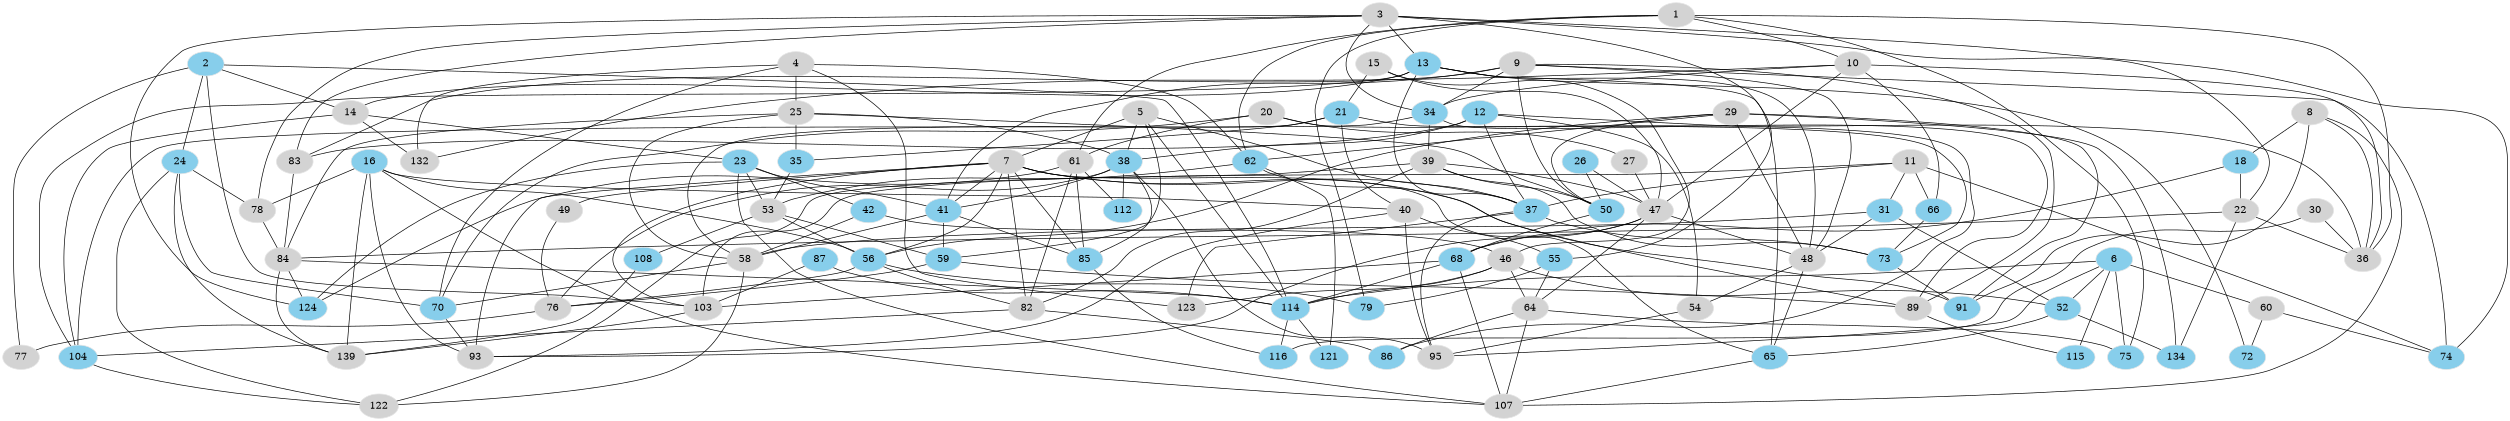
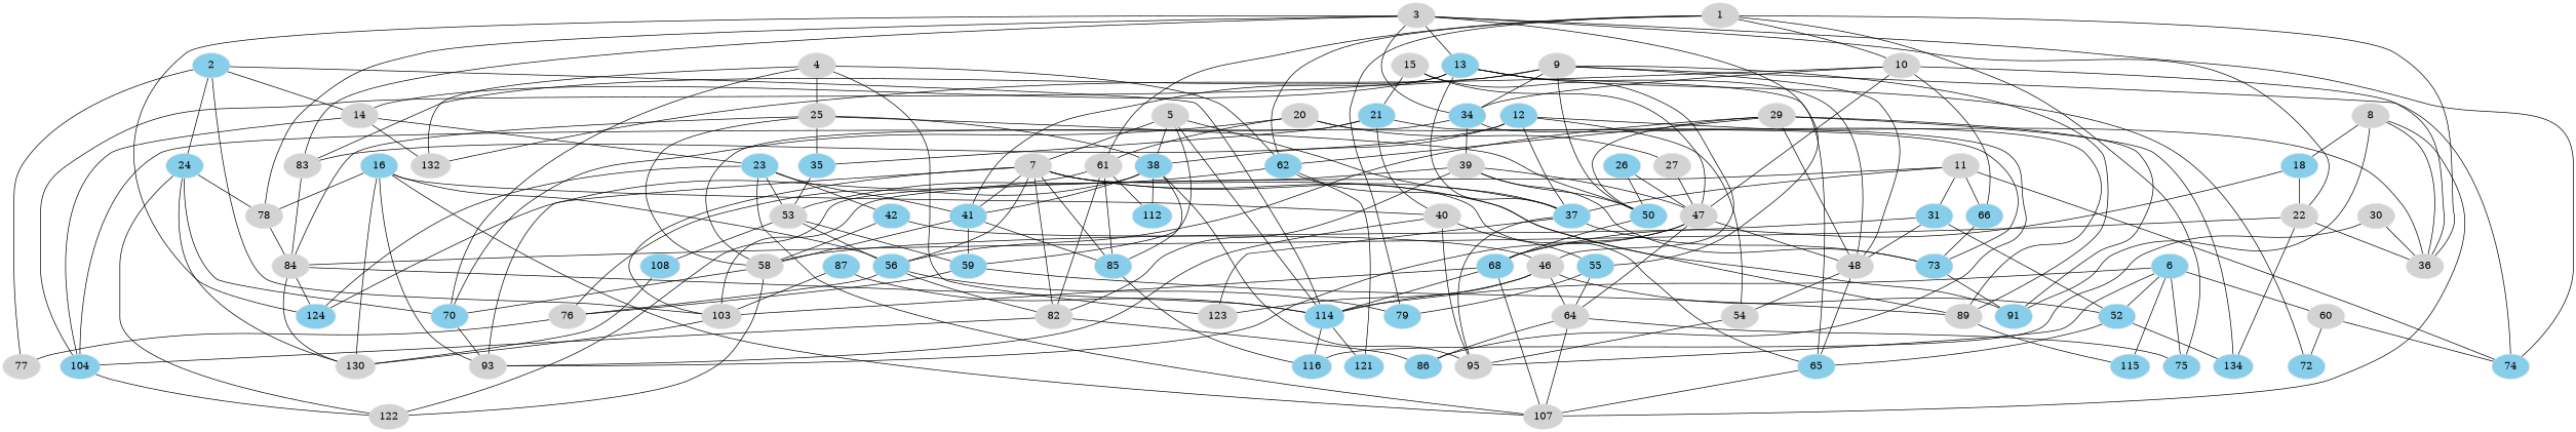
  graph {
    node [color=gray90 fillcolor=lightgrey style=filled]
    1 [super="+43"]
    10 [super="+102"]
    n3 [fillcolor=skyblue label=62 super="+80"]
    36
    61 [super="+90"]
    75 [fillcolor=skyblue]
    79 [fillcolor=skyblue]
    34 [fillcolor=skyblue super="+92"]
    132
    47 [super="+69"]
    66 [fillcolor=skyblue]
    89
    53 [super="+57"]
    121 [fillcolor=skyblue]
    124 [fillcolor=skyblue]
    82 [super="+85"]
    n17 [fillcolor=skyblue label=85]
    112 [fillcolor=skyblue]
    2 [fillcolor=skyblue]
    14
    24 [fillcolor=skyblue super="+101"]
    77
    103 [super="+127"]
    114 [fillcolor=skyblue super="+128"]
    104 [fillcolor=skyblue]
    23 [fillcolor=skyblue]
    78
    70 [fillcolor=skyblue]
-   130 [label=139]
+   130
    122
    116 [fillcolor=skyblue]
    3 [super="+62"]
    13 [fillcolor=skyblue super="+28"]
    22
    55 [fillcolor=skyblue]
    74 [fillcolor=skyblue]
    83 [super="+129"]
    37 [fillcolor=skyblue super="+63"]
    65 [fillcolor=skyblue super="+96"]
    48 [super="+118"]
    72 [fillcolor=skyblue]
    84 [super="+99"]
    134 [fillcolor=skyblue]
    39 [super="+44"]
    64 [super="+100"]
    4 [super="+71"]
    25 [super="+126"]
    123
    38 [fillcolor=skyblue super="+125"]
    50 [fillcolor=skyblue super="+120"]
    35 [fillcolor=skyblue]
    58 [super="+117"]
    93 [super="+94"]
    5 [super="+110"]
    7 [super="+19"]
    59 [fillcolor=skyblue super="+111"]
    41 [fillcolor=skyblue super="+67"]
-   49
    56 [fillcolor=skyblue super="+105"]
    91 [fillcolor=skyblue]
    95 [super="+109"]
    73 [fillcolor=skyblue super="+106"]
    76
    6 [fillcolor=skyblue super="+33"]
    52 [fillcolor=skyblue super="+81"]
    60
    115 [fillcolor=skyblue]
    107
    86 [fillcolor=skyblue]
    8 [super="+98"]
    18 [fillcolor=skyblue]
    68 [fillcolor=skyblue super="+97"]
    9 [super="+131"]
    54
    11 [super="+17"]
    31 [fillcolor=skyblue]
    12 [fillcolor=skyblue super="+119"]
    42 [fillcolor=skyblue]
    21 [fillcolor=skyblue super="+45"]
    40 [super="+51"]
    15
    46 [super="+133"]
    16 [fillcolor=skyblue super="+113"]
    20
    27
    108 [fillcolor=skyblue]
    26 [fillcolor=skyblue]
    29
    30
    87 [fillcolor=skyblue]
    1 -- 10
    1 -- n3
    1 -- 36
    1 -- 61
    1 -- 75
    1 -- 79
    10 -- 36
    10 -- 34
    10 -- 132
    10 -- 47 [weight=2]
    10 -- 66
    n3 -- 89
    n3 -- 53
    n3 -- 121
    61 -- 124
    61 -- 82
    61 -- n17
    61 -- 112
    34 -- 89
    34 -- 104
    34 -- 39
    47 -- 48
    47 -- 64
    47 -- 93
    47 -- 68
    66 -- 73
    89 -- 115
    53 -- 59
    53 -- 56
    53 -- 108
    82 -- 104
    82 -- 86
    n17 -- 116
    2 -- 14
    2 -- 24
    2 -- 77
    2 -- 103
    2 -- 114
    14 -- 132
    14 -- 104
    14 -- 23
    24 -- 78
    24 -- 70
    24 -- 130
    24 -- 122
    103 -- 130
    114 -- 121
    114 -- 116
    104 -- 122
    23 -- 53
    23 -- 124
    23 -- 41
    23 -- 107
    23 -- 42
    78 -- 84
    70 -- 93
    3 -- 34
    3 -- 124
    3 -- 78
    3 -- 13
    3 -- 22
    3 -- 55
    3 -- 74
    3 -- 83
    13 -- 14
    13 -- 104
    13 -- 37
    13 -- 65
    13 -- 48
    13 -- 72
    22 -- 36
    22 -- 84
    22 -- 134
    55 -- 79
    55 -- 64
    83 -- 84
    37 -- 123
    37 -- 95
    37 -- 73
    65 -- 107
    48 -- 65
    48 -- 54
    84 -- 124
    84 -- 114
    84 -- 130
    39 -- 47
    39 -- 82
    39 -- 122
    39 -- 50
    39 -- 73
    64 -- 75
    64 -- 107
    64 -- 86
    4 -- n3
    4 -- 132
    4 -- 70
    4 -- 25
    4 -- 123
    25 -- 84
    25 -- 38
    25 -- 50
    25 -- 35
    25 -- 58
    38 -- n17
    38 -- 112
    38 -- 41
    38 -- 95
    38 -- 76
    50 -- 68
    35 -- 53
    58 -- 70
    58 -- 122
    5 -- 114
    5 -- 37
    5 -- 38
    5 -- 7
    5 -- 59
    7 -- 82
    7 -- n17
    7 -- 103
    7 -- 37
    7 -- 65
    7 -- 93
    7 -- 41
-   7 -- 49
    7 -- 56
    7 -- 91
    59 -- 89
    59 -- 76
    41 -- n17
    41 -- 58
    41 -- 59
-   49 -- 76
    56 -- 79
    56 -- 82
    56 -- 76
    73 -- 91
    76 -- 77
    6 -- 75
    6 -- 114
    6 -- 95
    6 -- 52
    6 -- 60
    6 -- 115 [weight=2]
    52 -- 65
    52 -- 134
    60 -- 74
    60 -- 72
    8 -- 36
    8 -- 91
    8 -- 107
    8 -- 18 [weight=2]
    18 -- 22
    18 -- 68
    68 -- 103
    68 -- 114
    68 -- 107
    9 -- 34
    9 -- 89
    9 -- 74
    9 -- 83
    9 -- 48
    9 -- 50
    9 -- 41
    54 -- 95
    11 -- 66
    11 -- 103
    11 -- 74
    11 -- 37
    11 -- 31
    31 -- 48
    31 -- 58
    31 -- 52
    12 -- 36
    12 -- 83
    12 -- 37
    12 -- 38
    12 -- 54
    42 -- 58
    42 -- 46
    21 -- 35
    21 -- 58 [weight=2]
    21 -- 86
    21 -- 40
    40 -- 55
    40 -- 93
    40 -- 95
    15 -- 47
    15 -- 21
    15 -- 46
    46 -- 114
    46 -- 64
    46 -- 123
    46 -- 52 [weight=2]
    16 -- 78
    16 -- 130
    16 -- 93
    16 -- 56
    16 -- 107
    16 -- 40
    20 -- 61
    20 -- 70
    20 -- 73
    20 -- 27
    27 -- 47
    108 -- 130
    26 -- 47
    26 -- 50
    29 -- n3
    29 -- 48
    29 -- 134
    29 -- 50
    29 -- 56
    29 -- 91
    30 -- 36
    30 -- 116
    87 -- 103
    87 -- 114
  }
